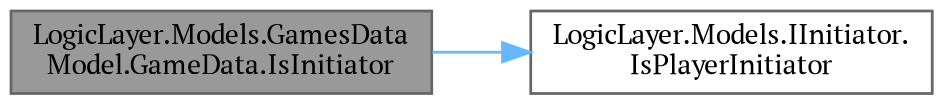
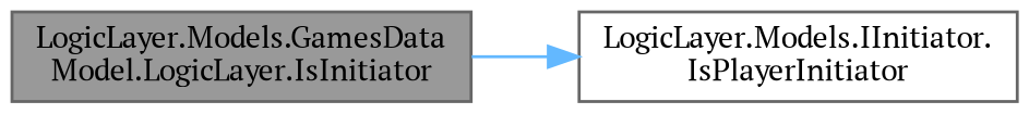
  digraph {
    rankdir=LR
    fontname="PT Serif"
    node [fontname="PT Serif" fontsize=10 shape=box style=filled]
-   n1 [color=gray40 fillcolor=grey60 fontcolor=black height=0.2 label="LogicLayer.Models.GamesData\lModel.GameData.IsInitiator" width=0.4]
+   n1 [color=gray40 fillcolor=grey60 fontcolor=black height=0.2 label="LogicLayer.Models.GamesData\lModel.LogicLayer.IsInitiator" width=0.4]
    n2 [color=grey40 fillcolor=white height=0.2 label="LogicLayer.Models.IInitiator.\lIsPlayerInitiator" width=0.4]
    n1 -> n2 [color=steelblue1 fontname="PT Serif" fontsize=10 labelfontname=Helvetica labelfontsize=10 style=solid]
  }
